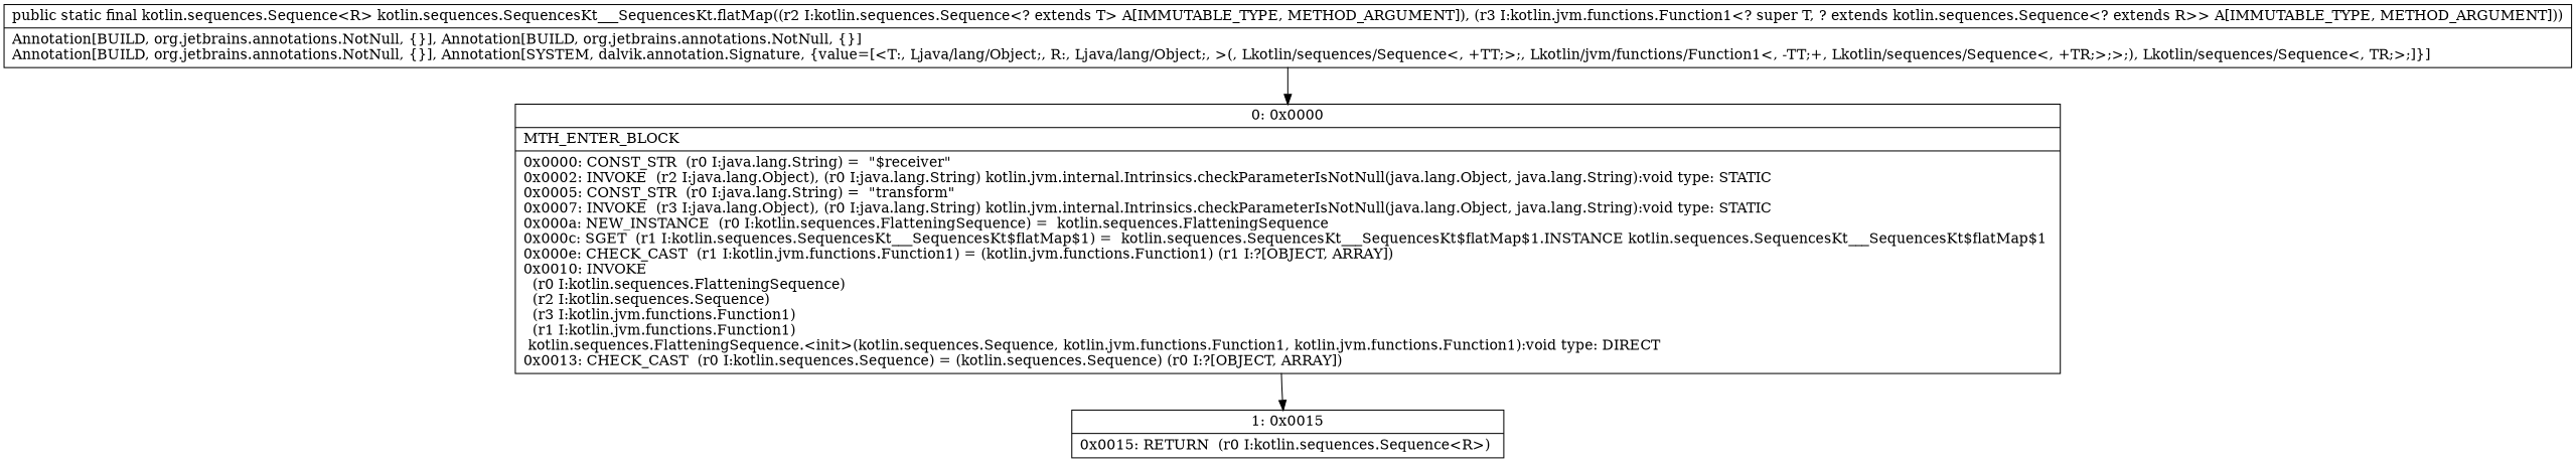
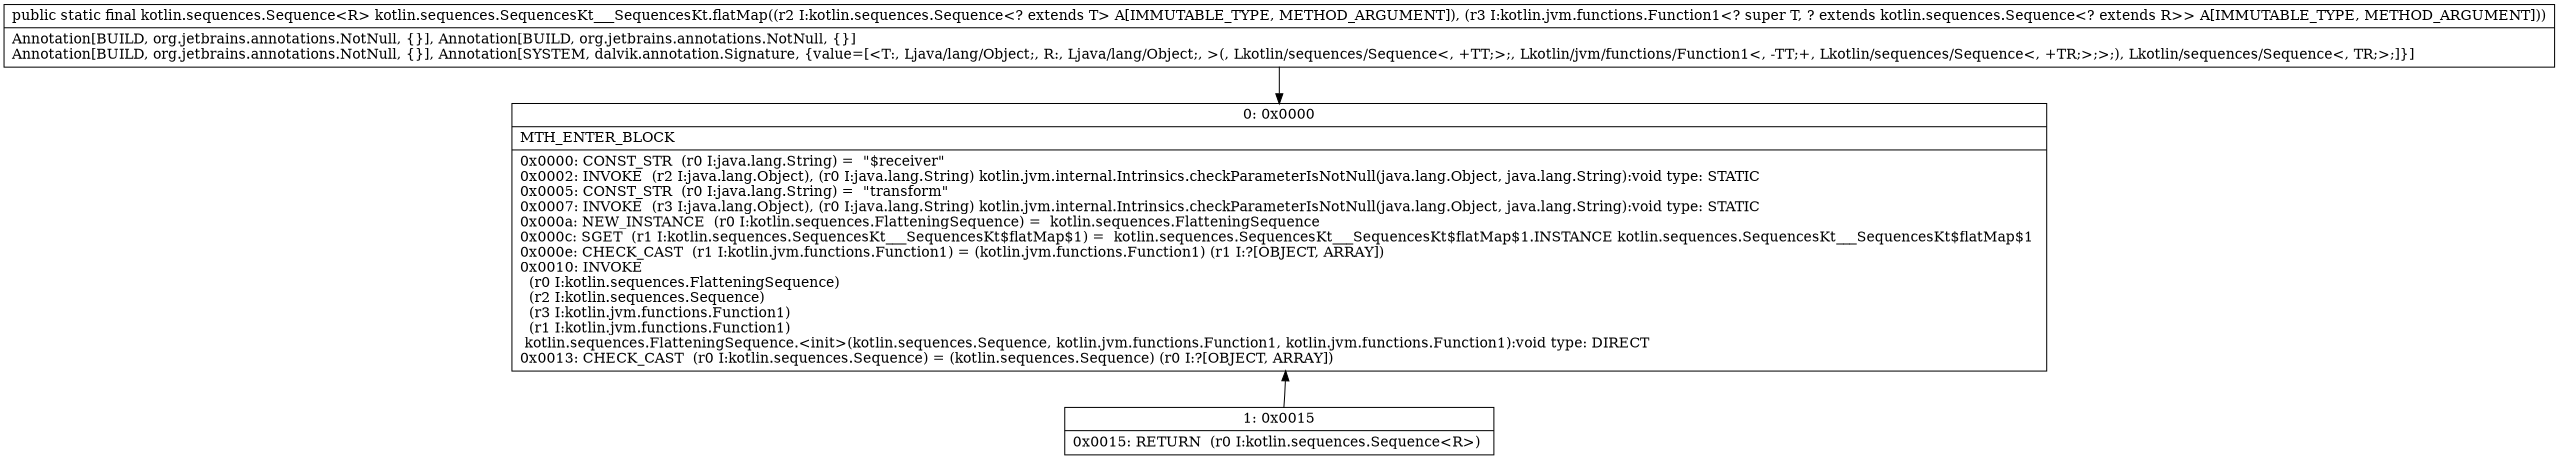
  digraph {
    node [shape=record]
    n1 [label="{0\:\ 0x0000|MTH_ENTER_BLOCK\l|0x0000: CONST_STR  (r0 I:java.lang.String) =  \"$receiver\" \l0x0002: INVOKE  (r2 I:java.lang.Object), (r0 I:java.lang.String) kotlin.jvm.internal.Intrinsics.checkParameterIsNotNull(java.lang.Object, java.lang.String):void type: STATIC \l0x0005: CONST_STR  (r0 I:java.lang.String) =  \"transform\" \l0x0007: INVOKE  (r3 I:java.lang.Object), (r0 I:java.lang.String) kotlin.jvm.internal.Intrinsics.checkParameterIsNotNull(java.lang.Object, java.lang.String):void type: STATIC \l0x000a: NEW_INSTANCE  (r0 I:kotlin.sequences.FlatteningSequence) =  kotlin.sequences.FlatteningSequence \l0x000c: SGET  (r1 I:kotlin.sequences.SequencesKt___SequencesKt$flatMap$1) =  kotlin.sequences.SequencesKt___SequencesKt$flatMap$1.INSTANCE kotlin.sequences.SequencesKt___SequencesKt$flatMap$1 \l0x000e: CHECK_CAST  (r1 I:kotlin.jvm.functions.Function1) = (kotlin.jvm.functions.Function1) (r1 I:?[OBJECT, ARRAY]) \l0x0010: INVOKE  \l  (r0 I:kotlin.sequences.FlatteningSequence)\l  (r2 I:kotlin.sequences.Sequence)\l  (r3 I:kotlin.jvm.functions.Function1)\l  (r1 I:kotlin.jvm.functions.Function1)\l kotlin.sequences.FlatteningSequence.\<init\>(kotlin.sequences.Sequence, kotlin.jvm.functions.Function1, kotlin.jvm.functions.Function1):void type: DIRECT \l0x0013: CHECK_CAST  (r0 I:kotlin.sequences.Sequence) = (kotlin.sequences.Sequence) (r0 I:?[OBJECT, ARRAY]) \l}"]
    n2 [label="{1\:\ 0x0015|0x0015: RETURN  (r0 I:kotlin.sequences.Sequence\<R\>) \l}"]
    n3 [label="{public static final kotlin.sequences.Sequence\<R\> kotlin.sequences.SequencesKt___SequencesKt.flatMap((r2 I:kotlin.sequences.Sequence\<? extends T\> A[IMMUTABLE_TYPE, METHOD_ARGUMENT]), (r3 I:kotlin.jvm.functions.Function1\<? super T, ? extends kotlin.sequences.Sequence\<? extends R\>\> A[IMMUTABLE_TYPE, METHOD_ARGUMENT]))  | Annotation[BUILD, org.jetbrains.annotations.NotNull, \{\}], Annotation[BUILD, org.jetbrains.annotations.NotNull, \{\}]\lAnnotation[BUILD, org.jetbrains.annotations.NotNull, \{\}], Annotation[SYSTEM, dalvik.annotation.Signature, \{value=[\<T:, Ljava\/lang\/Object;, R:, Ljava\/lang\/Object;, \>(, Lkotlin\/sequences\/Sequence\<, +TT;\>;, Lkotlin\/jvm\/functions\/Function1\<, \-TT;+, Lkotlin\/sequences\/Sequence\<, +TR;\>;\>;), Lkotlin\/sequences\/Sequence\<, TR;\>;]\}]\l}"]
-   n1 -> n2
+   n2 -> n1
    n3 -> n1
  }
